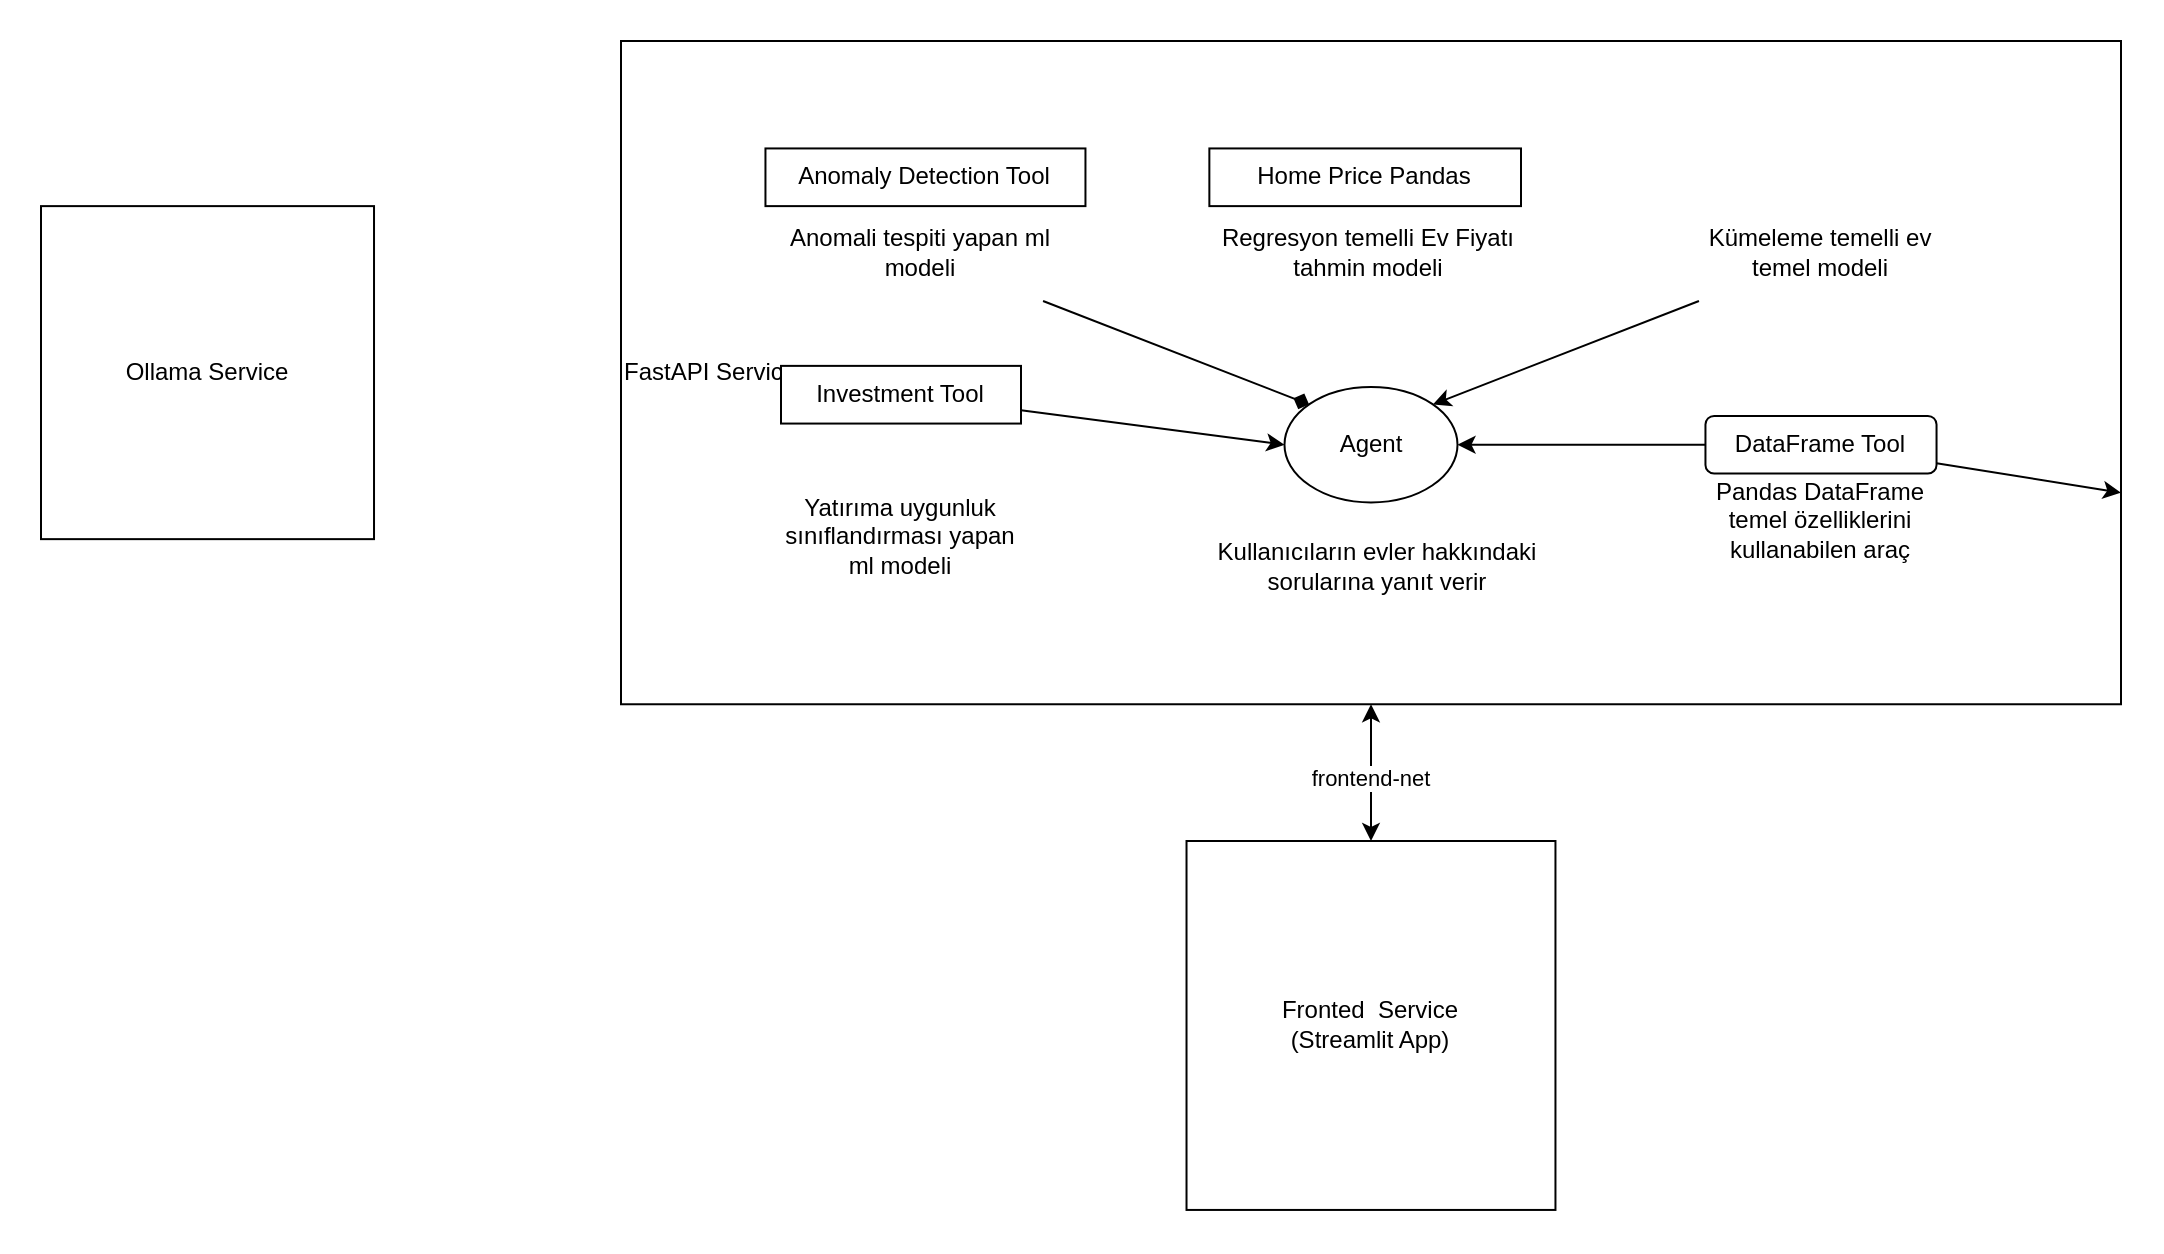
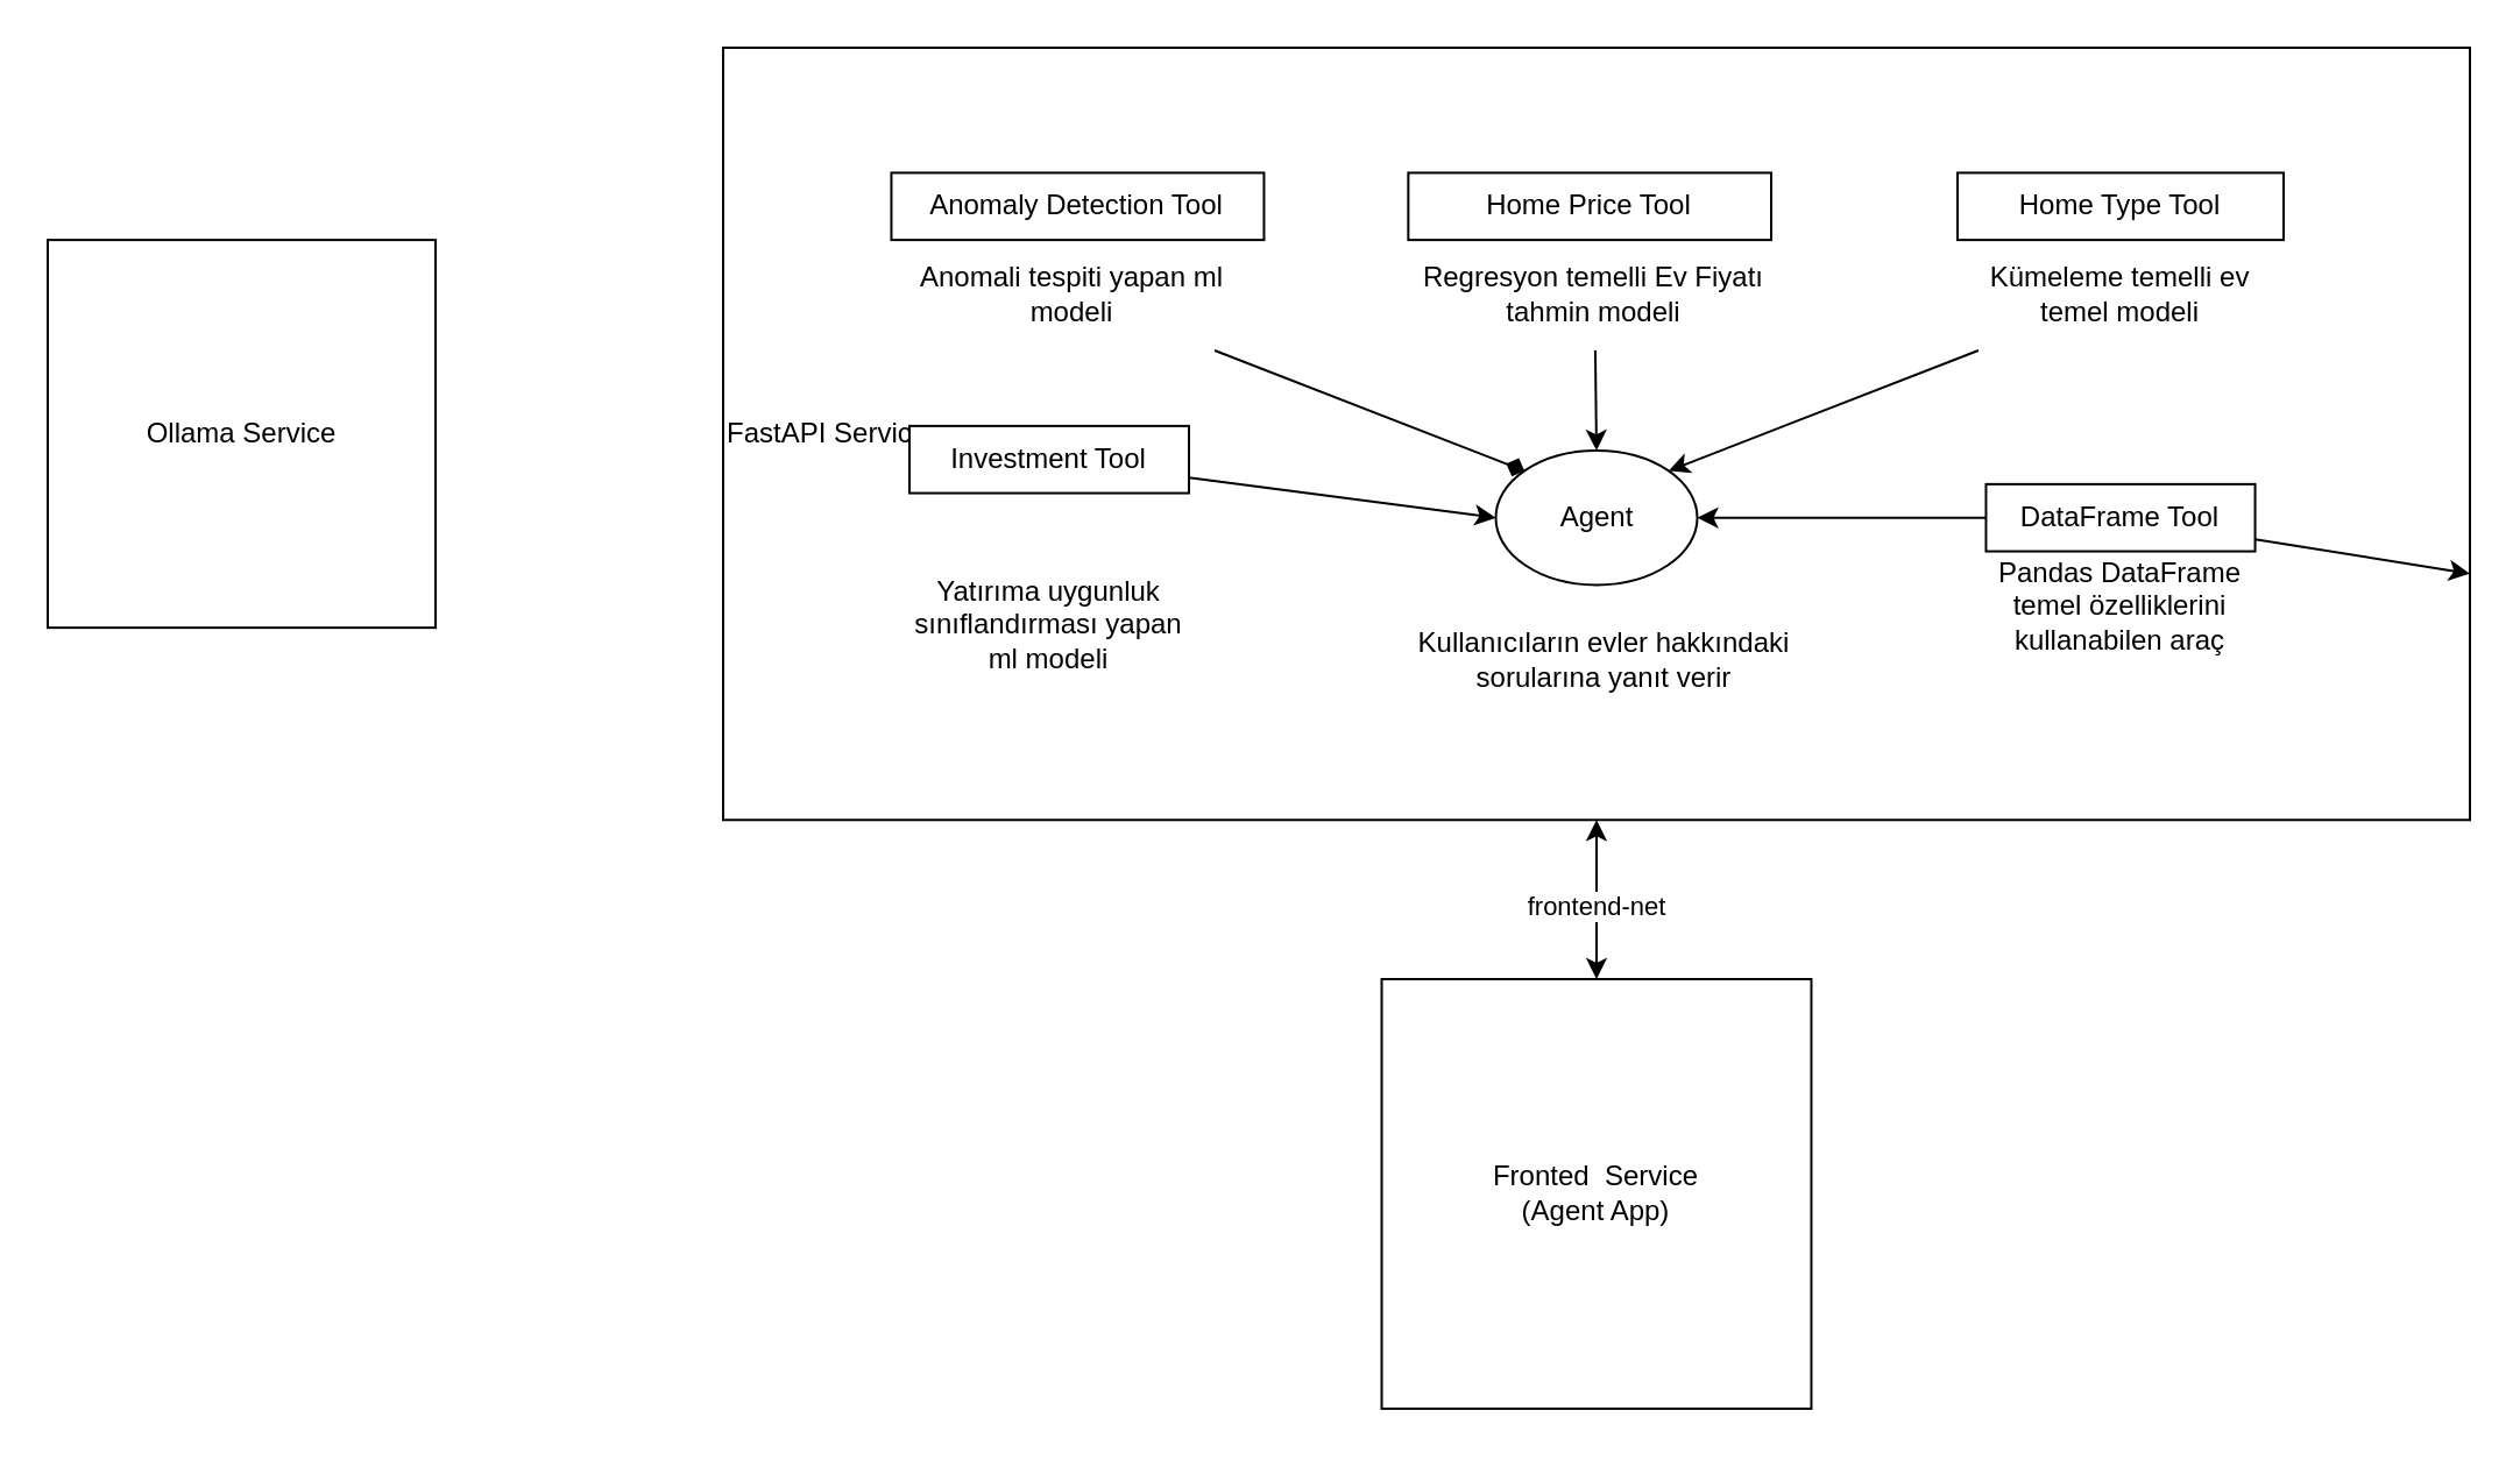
  <mxCell id="0" />
  <mxCell id="1" parent="0" />
  <mxCell id="2" value="FastAPI Service" style="rounded=0;whiteSpace=wrap;html=1;fillColor=none;align=left;" vertex="1" parent="1"><mxGeometry x="310" y="20" width="750" height="331.63" as="geometry" /></mxCell>
  <mxCell id="3" value="Ollama Service" style="whiteSpace=wrap;html=1;aspect=fixed;" vertex="1" parent="1"><mxGeometry x="20" y="102.56" width="166.51" height="166.51" as="geometry" /></mxCell>
  <mxCell id="4" style="edgeStyle=none;html=1;entryX=0;entryY=0.5;entryDx=0;entryDy=0;" edge="1" parent="1" source="5" target="11"><mxGeometry relative="1" as="geometry" /></mxCell>
  <mxCell id="5" value="Investment Tool" style="rounded=0;whiteSpace=wrap;html=1;" vertex="1" parent="1"><mxGeometry x="390" y="182.44" width="120" height="28.84" as="geometry" /></mxCell>
+ <mxCell id="6" value="Home Type Tool" style="rounded=0;whiteSpace=wrap;html=1;" vertex="1" parent="1"><mxGeometry x="840" y="73.72" width="140" height="28.84" as="geometry" /></mxCell>
  <mxCell id="7" value="Anomaly Detection Tool" style="rounded=0;whiteSpace=wrap;html=1;" vertex="1" parent="1"><mxGeometry x="382.23" y="73.72" width="160" height="28.84" as="geometry" /></mxCell>
  <mxCell id="8" style="edgeStyle=none;html=1;entryX=0.5;entryY=1;entryDx=0;entryDy=0;startArrow=classic;startFill=1;" edge="1" parent="1" source="10" target="2"><mxGeometry relative="1" as="geometry"><mxPoint x="676.245" y="518.44" as="targetPoint" /></mxGeometry></mxCell>
  <mxCell id="9" value="frontend-net" style="edgeLabel;html=1;align=center;verticalAlign=middle;resizable=0;points=[];" vertex="1" connectable="0" parent="8"><mxGeometry x="0.19" y="2" relative="1" as="geometry"><mxPoint x="2" y="10" as="offset" /></mxGeometry></mxCell>
- <mxCell id="10" value="Fronted&amp;nbsp; Service&lt;div&gt;(Streamlit App)&lt;/div&gt;" style="whiteSpace=wrap;html=1;aspect=fixed;" vertex="1" parent="1"><mxGeometry x="592.76" y="420" width="184.47" height="184.47" as="geometry" /></mxCell>
+ <mxCell id="10" value="Fronted&amp;nbsp; Service&lt;div&gt;(Agent App)&lt;/div&gt;" style="whiteSpace=wrap;html=1;aspect=fixed;" vertex="1" parent="1"><mxGeometry x="592.76" y="420" width="184.47" height="184.47" as="geometry" /></mxCell>
  <mxCell id="11" value="Agent" style="ellipse;whiteSpace=wrap;html=1;" vertex="1" parent="1"><mxGeometry x="641.747" y="193.027" width="86.511" height="57.674" as="geometry" /></mxCell>
  <mxCell id="12" value="&lt;font&gt;Kullanıcıların evler hakkındaki sorularına yanıt verir&lt;/font&gt;" style="text;html=1;align=center;verticalAlign=middle;whiteSpace=wrap;rounded=0;labelPosition=center;verticalLabelPosition=middle;fontSize=12;" vertex="1" parent="1"><mxGeometry x="604.18" y="250.7" width="169.1" height="64.42" as="geometry" /></mxCell>
- <mxCell id="13" value="Home Price Pandas" style="rounded=0;whiteSpace=wrap;html=1;" vertex="1" parent="1"><mxGeometry x="604.18" y="73.72" width="155.82" height="28.84" as="geometry" /></mxCell>
+ <mxCell id="13" value="Home Price Tool" style="rounded=0;whiteSpace=wrap;html=1;" vertex="1" parent="1"><mxGeometry x="604.18" y="73.72" width="155.82" height="28.84" as="geometry" /></mxCell>
  <mxCell id="14" style="edgeStyle=none;html=1;" edge="1" parent="1" source="16" target="2"><mxGeometry relative="1" as="geometry" /></mxCell>
  <mxCell id="15" style="edgeStyle=none;html=1;" edge="1" parent="1" source="16" target="11"><mxGeometry relative="1" as="geometry" /></mxCell>
- <mxCell id="16" value="DataFrame Tool" style="whiteSpace=wrap;html=1;rounded=1;" vertex="1" parent="1"><mxGeometry x="852.23" y="207.44" width="115.54" height="28.84" as="geometry" /></mxCell>
+ <mxCell id="16" value="DataFrame Tool" style="rounded=0;whiteSpace=wrap;html=1;" vertex="1" parent="1"><mxGeometry x="852.23" y="207.44" width="115.54" height="28.84" as="geometry" /></mxCell>
  <mxCell id="17" value="&lt;font&gt;Yatırıma uygunluk sınıflandırması yapan ml modeli&lt;/font&gt;" style="text;html=1;align=center;verticalAlign=middle;whiteSpace=wrap;rounded=0;labelPosition=center;verticalLabelPosition=middle;fontSize=12;" vertex="1" parent="1"><mxGeometry x="390" y="236.28" width="120" height="64.42" as="geometry" /></mxCell>
  <mxCell id="18" style="edgeStyle=none;html=1;entryX=0;entryY=0;entryDx=0;entryDy=0;endArrow=diamond;" edge="1" parent="1" source="19" target="11"><mxGeometry relative="1" as="geometry" /></mxCell>
  <mxCell id="19" value="&lt;font&gt;Anomali tespiti yapan ml modeli&lt;/font&gt;" style="text;html=1;align=center;verticalAlign=middle;whiteSpace=wrap;rounded=0;labelPosition=center;verticalLabelPosition=middle;fontSize=12;" vertex="1" parent="1"><mxGeometry x="380" y="102.56" width="160" height="47.44" as="geometry" /></mxCell>
+ <mxCell id="20" style="edgeStyle=none;html=1;entryX=0.5;entryY=0;entryDx=0;entryDy=0;" edge="1" parent="1" source="21" target="11"><mxGeometry relative="1" as="geometry" /></mxCell>
  <mxCell id="21" value="&lt;font&gt;Regresyon temelli Ev Fiyatı tahmin modeli&lt;/font&gt;" style="text;html=1;align=center;verticalAlign=middle;whiteSpace=wrap;rounded=0;labelPosition=center;verticalLabelPosition=middle;fontSize=12;" vertex="1" parent="1"><mxGeometry x="604.18" y="102.56" width="160" height="47.44" as="geometry" /></mxCell>
  <mxCell id="22" style="edgeStyle=none;html=1;entryX=1;entryY=0;entryDx=0;entryDy=0;" edge="1" parent="1" source="23" target="11"><mxGeometry relative="1" as="geometry" /></mxCell>
  <mxCell id="23" value="Kümeleme temelli ev temel modeli" style="text;html=1;align=center;verticalAlign=middle;whiteSpace=wrap;rounded=0;labelPosition=center;verticalLabelPosition=middle;fontSize=12;" vertex="1" parent="1"><mxGeometry x="840" y="102.56" width="140" height="47.44" as="geometry" /></mxCell>
  <mxCell id="24" value="&lt;font&gt;Pandas DataFrame temel özelliklerini kullanabilen araç&lt;/font&gt;" style="text;html=1;align=center;verticalAlign=middle;whiteSpace=wrap;rounded=0;labelPosition=center;verticalLabelPosition=middle;fontSize=12;" vertex="1" parent="1"><mxGeometry x="851.11" y="236.28" width="117.77" height="47.44" as="geometry" /></mxCell>
